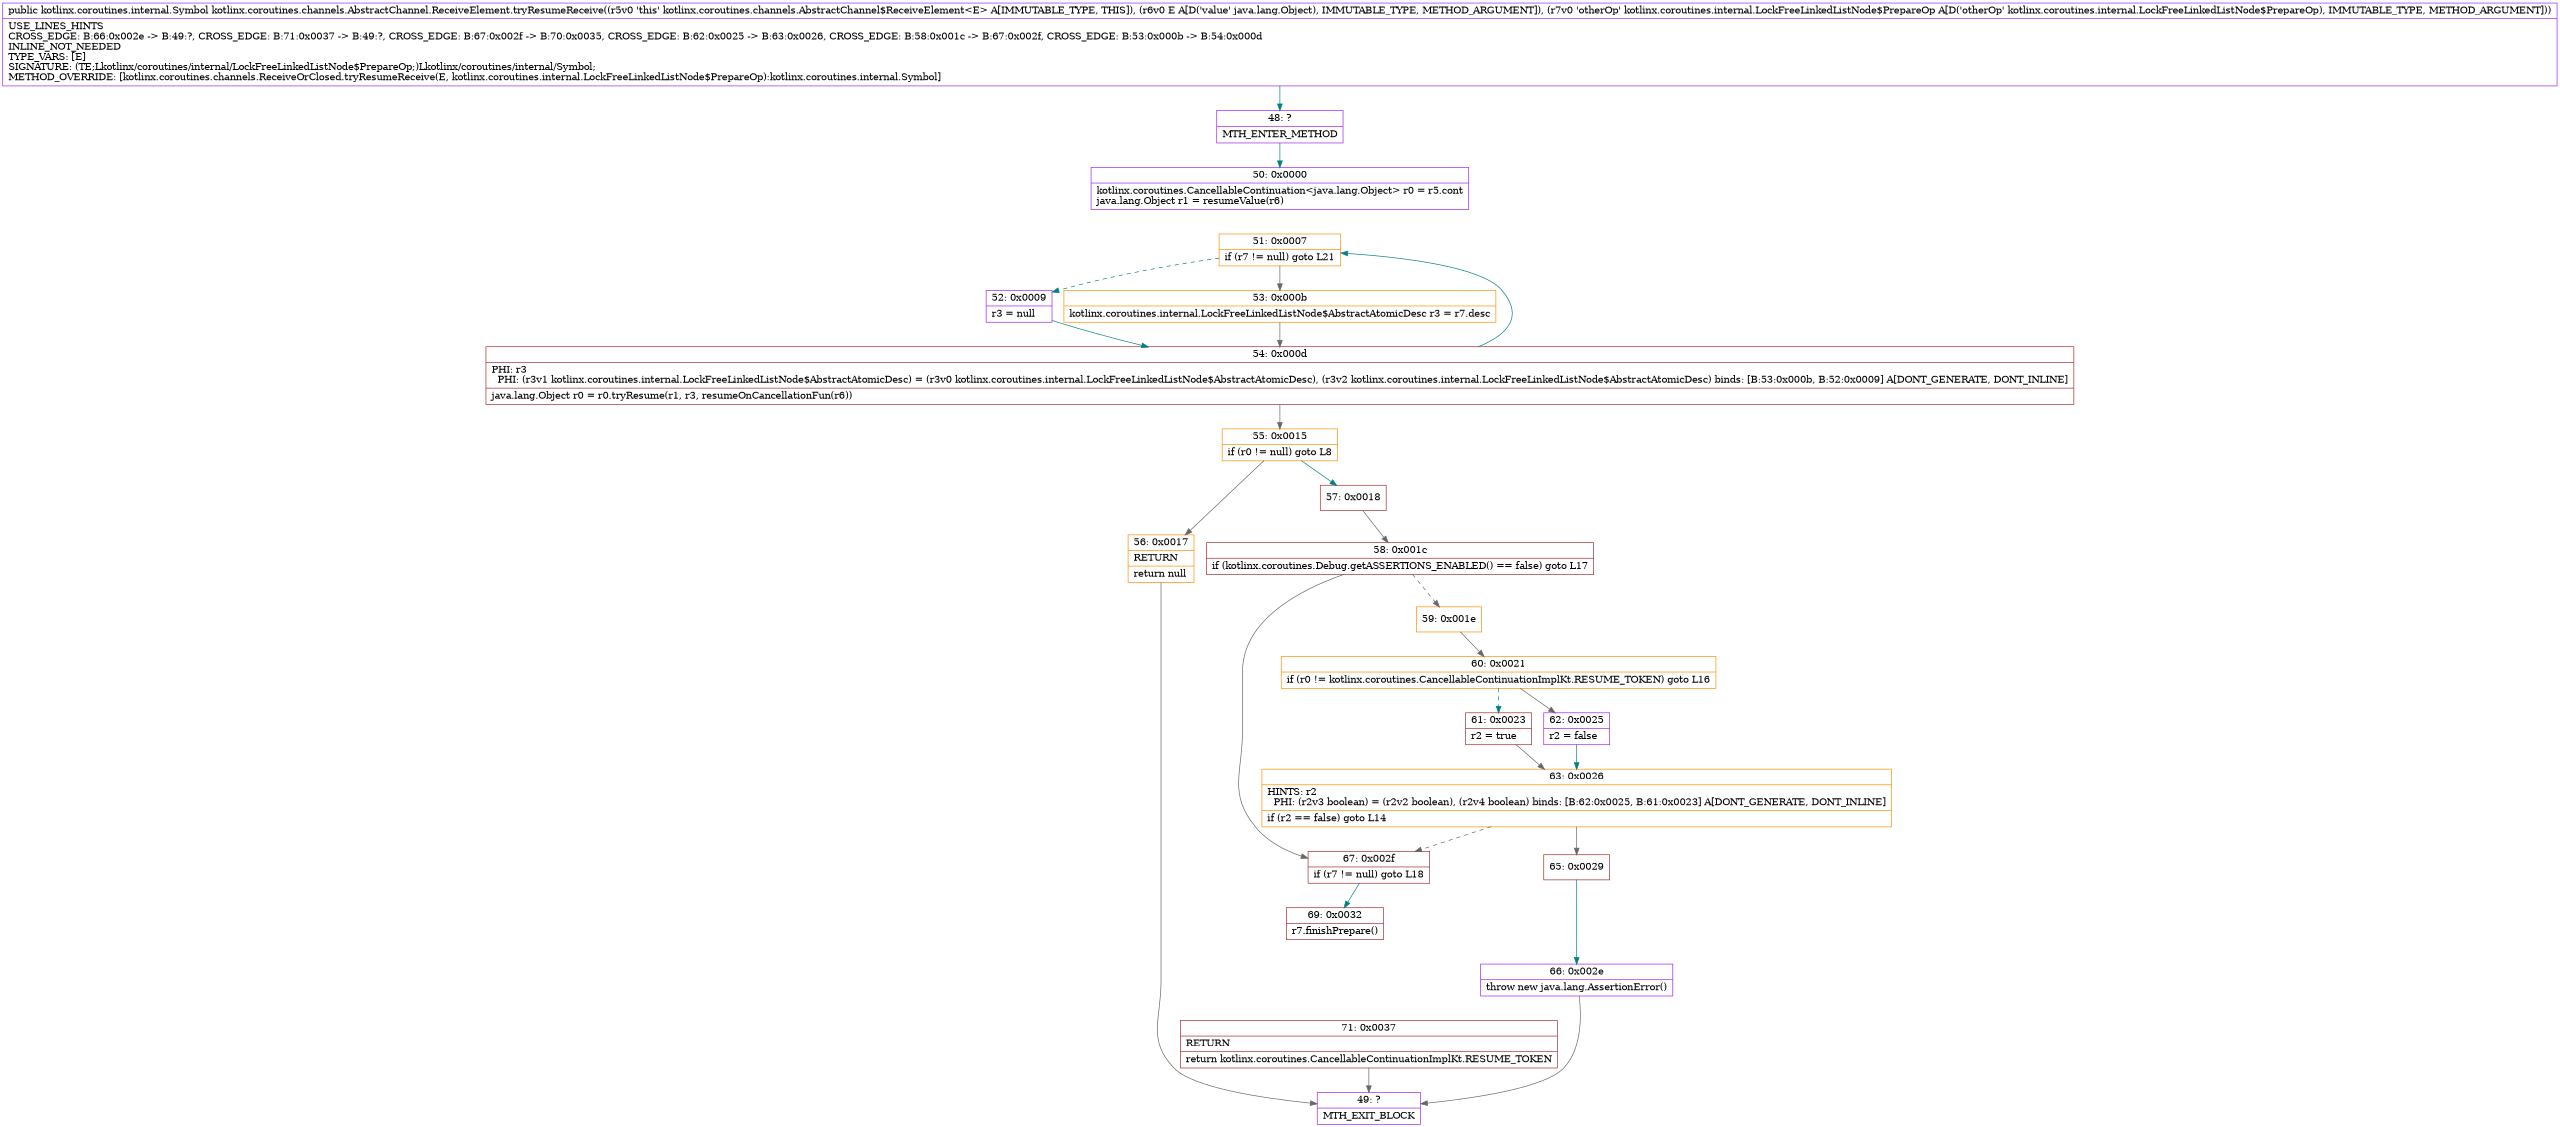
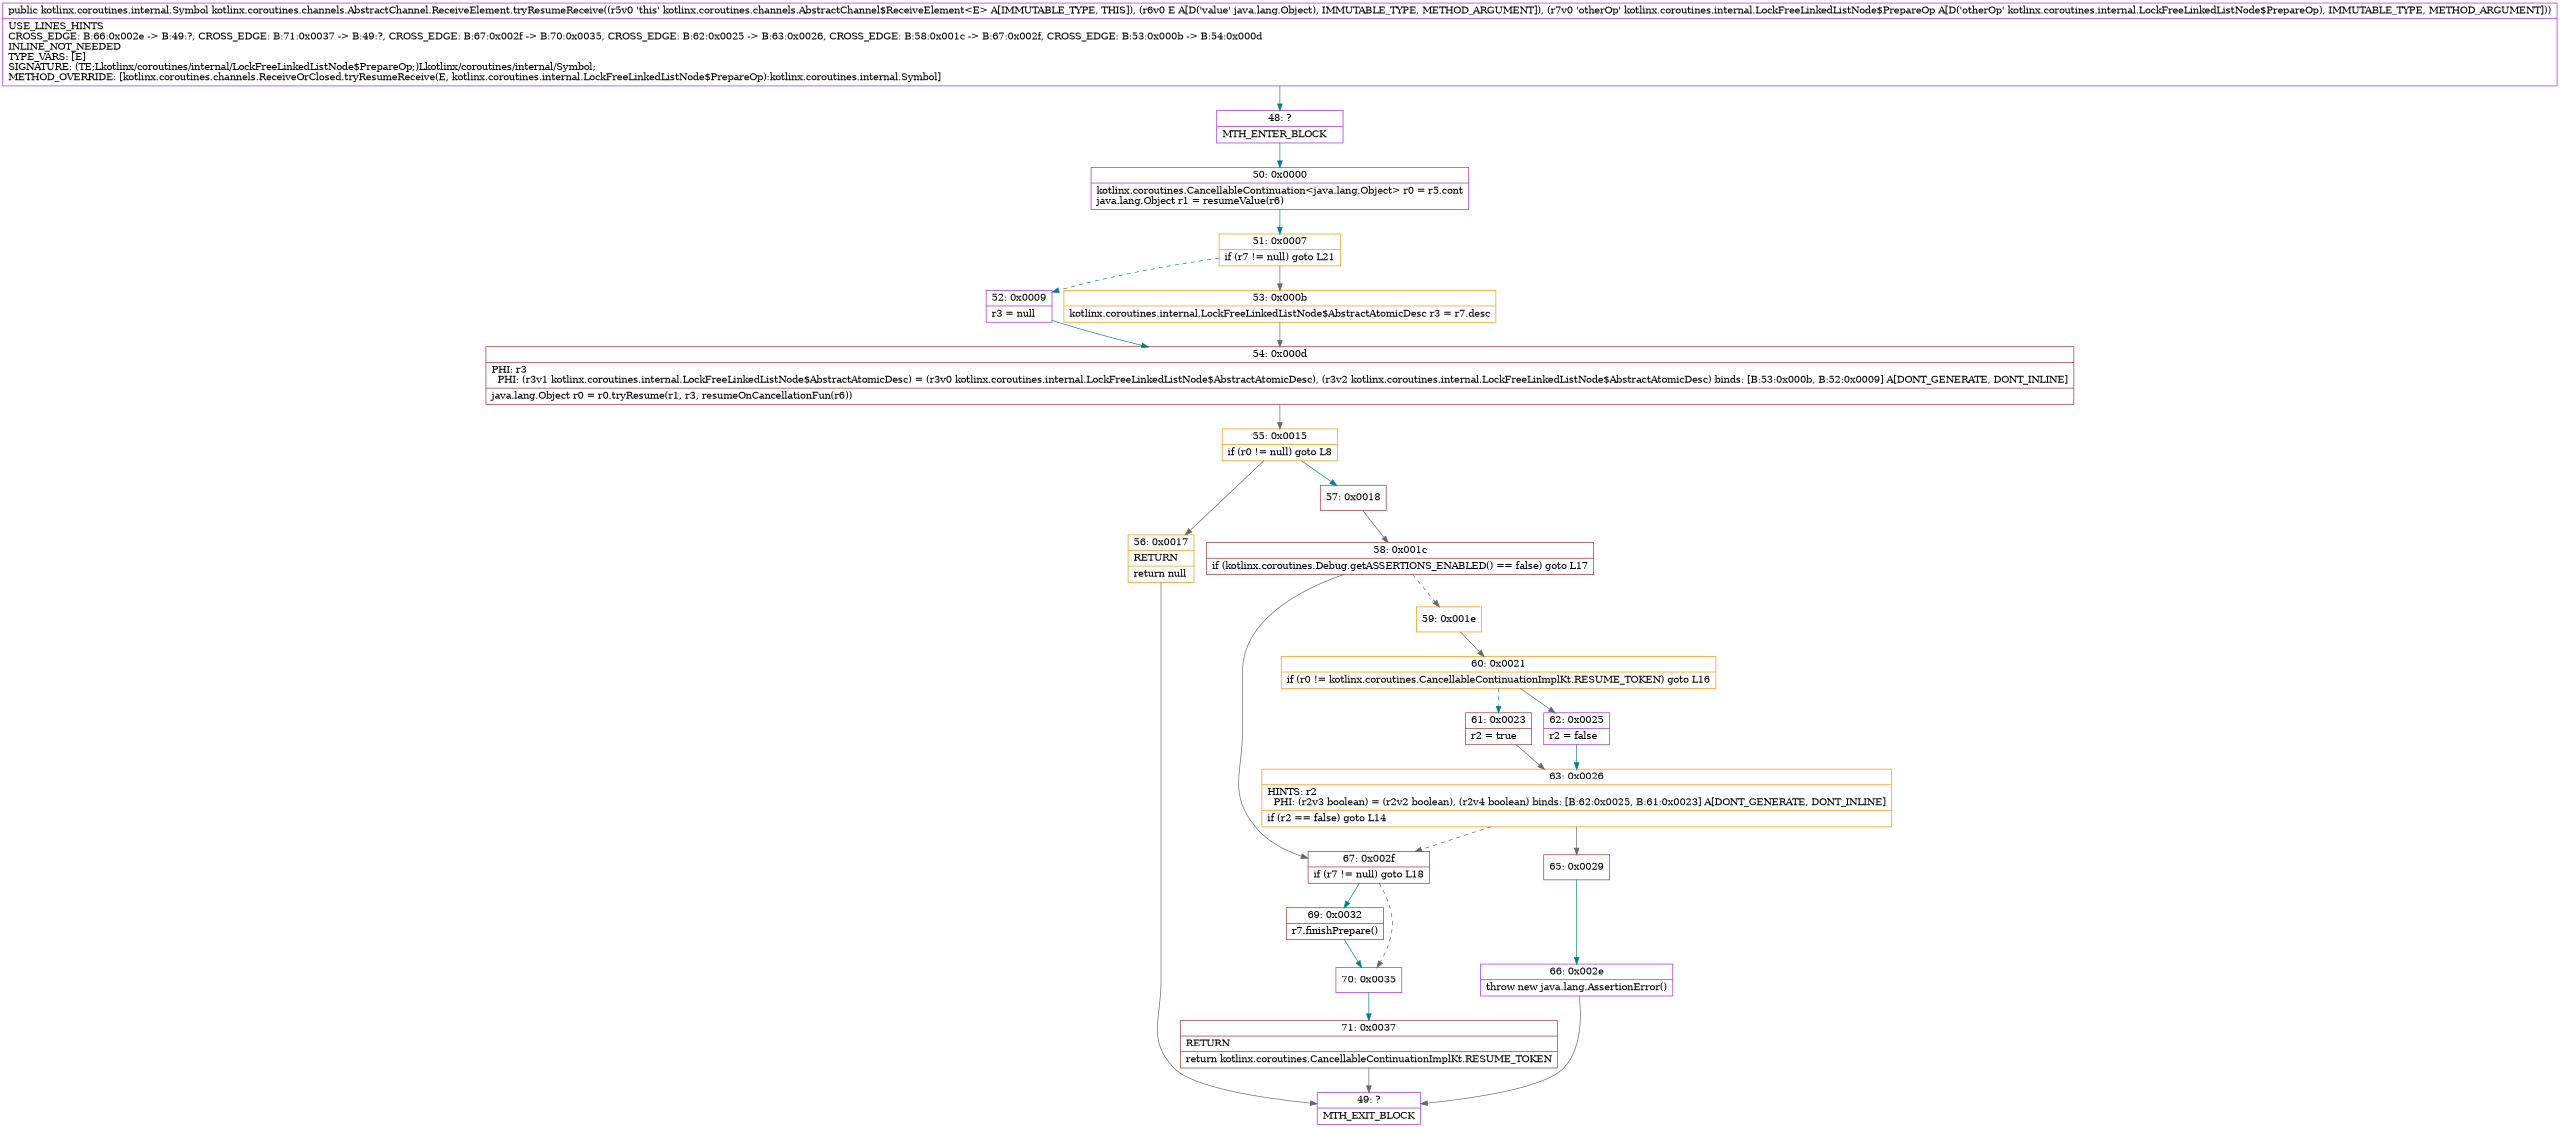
  digraph {
    node [color=purple shape=record]
    edge [color=gray40]
-   n1 [label="{48\:\ ?|MTH_ENTER_METHOD\l}"]
+   n1 [label="{48\:\ ?|MTH_ENTER_BLOCK\l}"]
    n2 [label="{50\:\ 0x0000|kotlinx.coroutines.CancellableContinuation\<java.lang.Object\> r0 = r5.cont\ljava.lang.Object r1 = resumeValue(r6)\l}"]
    n3 [color=darkorange label="{51\:\ 0x0007|if (r7 != null) goto L21\l}"]
    n4 [label="{52\:\ 0x0009|r3 = null\l}"]
    n5 [color=darkorange label="{53\:\ 0x000b|kotlinx.coroutines.internal.LockFreeLinkedListNode$AbstractAtomicDesc r3 = r7.desc\l}"]
    n6 [color=brown label="{54\:\ 0x000d|PHI: r3 \l  PHI: (r3v1 kotlinx.coroutines.internal.LockFreeLinkedListNode$AbstractAtomicDesc) = (r3v0 kotlinx.coroutines.internal.LockFreeLinkedListNode$AbstractAtomicDesc), (r3v2 kotlinx.coroutines.internal.LockFreeLinkedListNode$AbstractAtomicDesc) binds: [B:53:0x000b, B:52:0x0009] A[DONT_GENERATE, DONT_INLINE]\l|java.lang.Object r0 = r0.tryResume(r1, r3, resumeOnCancellationFun(r6))\l}"]
    n7 [color=darkorange label="{55\:\ 0x0015|if (r0 != null) goto L8\l}"]
    n8 [color=darkorange label="{56\:\ 0x0017|RETURN\l|return null\l}"]
    n9 [color=brown label="{57\:\ 0x0018}"]
    n10 [label="{49\:\ ?|MTH_EXIT_BLOCK\l}"]
    n11 [color=brown label="{58\:\ 0x001c|if (kotlinx.coroutines.Debug.getASSERTIONS_ENABLED() == false) goto L17\l}"]
    n12 [color=darkorange label="{59\:\ 0x001e}"]
    n13 [color=brown label="{67\:\ 0x002f|if (r7 != null) goto L18\l}"]
    n14 [color=darkorange label="{60\:\ 0x0021|if (r0 != kotlinx.coroutines.CancellableContinuationImplKt.RESUME_TOKEN) goto L16\l}"]
    n15 [color=brown label="{69\:\ 0x0032|r7.finishPrepare()\l}"]
+   n16 [label="{70\:\ 0x0035}"]
    n17 [color=brown label="{61\:\ 0x0023|r2 = true\l}"]
    n18 [label="{62\:\ 0x0025|r2 = false\l}"]
    n19 [color=darkorange label="{63\:\ 0x0026|HINTS: r2 \l  PHI: (r2v3 boolean) = (r2v2 boolean), (r2v4 boolean) binds: [B:62:0x0025, B:61:0x0023] A[DONT_GENERATE, DONT_INLINE]\l|if (r2 == false) goto L14\l}"]
    n20 [color=brown label="{65\:\ 0x0029}"]
    n21 [label="{66\:\ 0x002e|throw new java.lang.AssertionError()\l}"]
    n22 [color=brown label="{71\:\ 0x0037|RETURN\l|return kotlinx.coroutines.CancellableContinuationImplKt.RESUME_TOKEN\l}"]
    n23 [label="{public kotlinx.coroutines.internal.Symbol kotlinx.coroutines.channels.AbstractChannel.ReceiveElement.tryResumeReceive((r5v0 'this' kotlinx.coroutines.channels.AbstractChannel$ReceiveElement\<E\> A[IMMUTABLE_TYPE, THIS]), (r6v0 E A[D('value' java.lang.Object), IMMUTABLE_TYPE, METHOD_ARGUMENT]), (r7v0 'otherOp' kotlinx.coroutines.internal.LockFreeLinkedListNode$PrepareOp A[D('otherOp' kotlinx.coroutines.internal.LockFreeLinkedListNode$PrepareOp), IMMUTABLE_TYPE, METHOD_ARGUMENT]))  | USE_LINES_HINTS\lCROSS_EDGE: B:66:0x002e \-\> B:49:?, CROSS_EDGE: B:71:0x0037 \-\> B:49:?, CROSS_EDGE: B:67:0x002f \-\> B:70:0x0035, CROSS_EDGE: B:62:0x0025 \-\> B:63:0x0026, CROSS_EDGE: B:58:0x001c \-\> B:67:0x002f, CROSS_EDGE: B:53:0x000b \-\> B:54:0x000d\lINLINE_NOT_NEEDED\lTYPE_VARS: [E]\lSIGNATURE: (TE;Lkotlinx\/coroutines\/internal\/LockFreeLinkedListNode$PrepareOp;)Lkotlinx\/coroutines\/internal\/Symbol;\lMETHOD_OVERRIDE: [kotlinx.coroutines.channels.ReceiveOrClosed.tryResumeReceive(E, kotlinx.coroutines.internal.LockFreeLinkedListNode$PrepareOp):kotlinx.coroutines.internal.Symbol]\l}"]
    n1 -> n2 [color=teal]
-   n6 -> n3 [color=teal]
+   n2 -> n3 [color=teal]
    n3 -> n4 [color=teal style=dashed]
    n3 -> n5
    n4 -> n6 [color=teal]
    n5 -> n6
    n6 -> n7
    n7 -> n8 [style=solid]
    n7 -> n9 [color=teal]
    n8 -> n10
    n9 -> n11
    n11 -> n12 [style=dashed]
    n11 -> n13
    n12 -> n14
    n13 -> n15 [color=teal]
+   n13 -> n16 [style=dashed]
    n14 -> n17 [color=teal style=dashed]
    n14 -> n18
+   n15 -> n16 [color=teal]
+   n16 -> n22 [color=teal]
    n17 -> n19
    n18 -> n19 [color=teal]
    n19 -> n13 [style=dashed]
    n19 -> n20
    n20 -> n21 [color=teal]
    n21 -> n10
    n22 -> n10
    n23 -> n1 [color=teal]
  }
